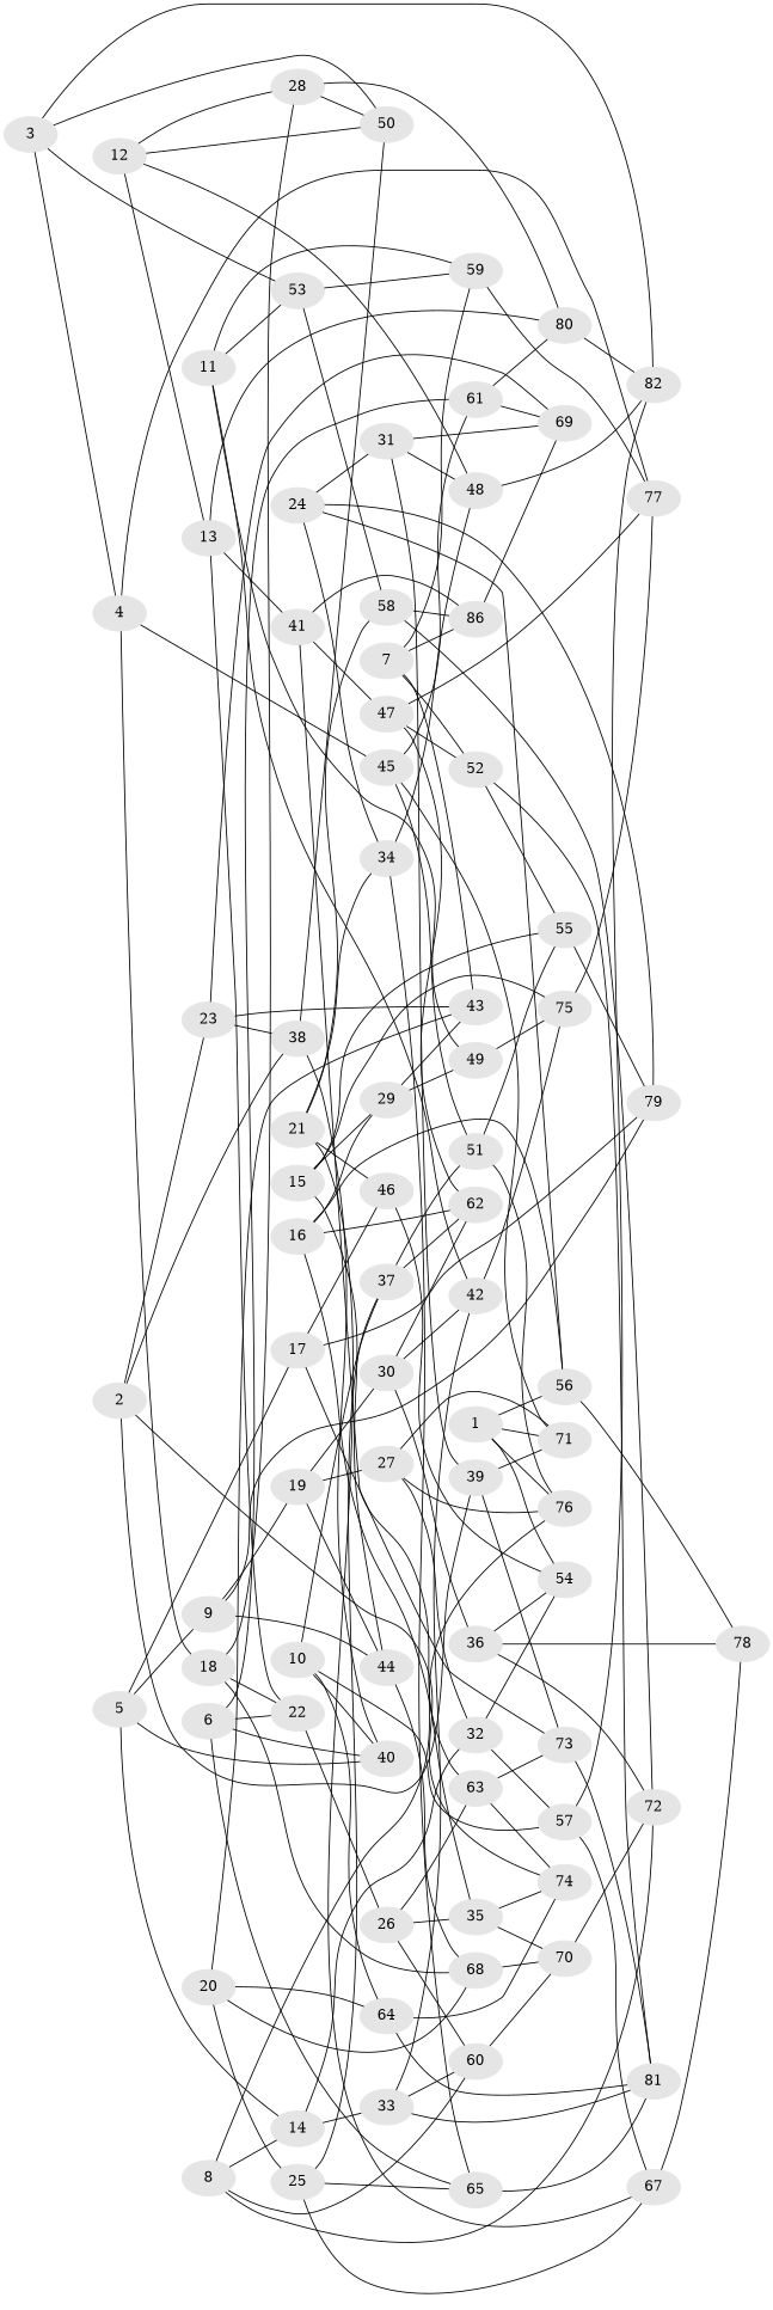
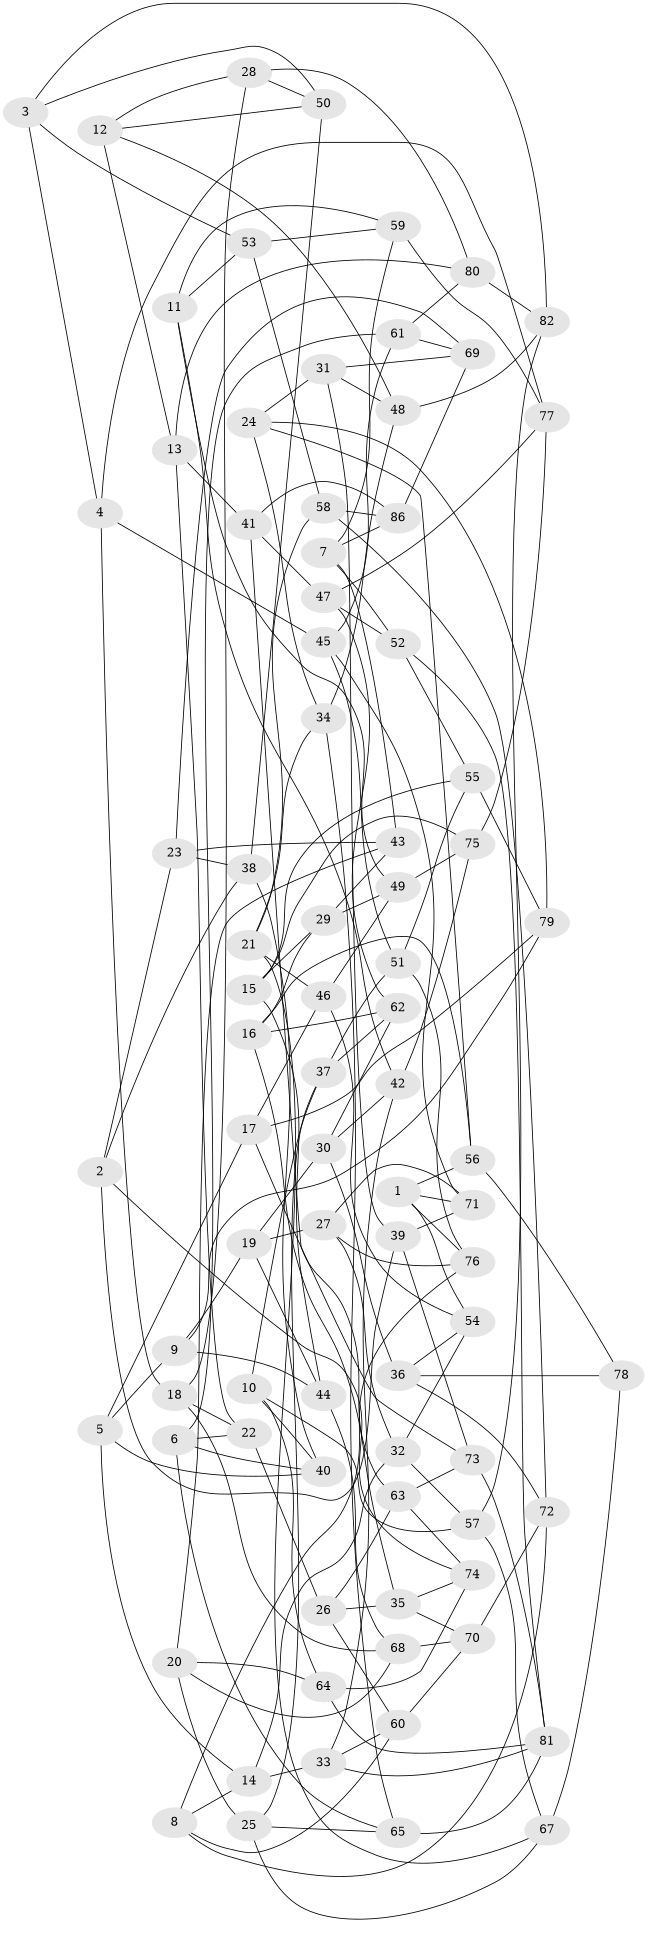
  graph {
    rankdir=LR
    node [color=gray90 style=filled]
    1
    54
    56
    71
    76
    78
    2
    23
    38
    39
    74
    43
    69
    50
    40
    73
    3
    4
    53
    82
    18
    45
    77
    59
    58
    22
    28
    68
    61
    51
    5
    9
    14
    17
    19
    44
    79
    32
    33
    46
    6
    65
    26
    80
    81
    7
    52
    n48 [label=86]
    55
    8
    60
    72
    70
    27
    30
    10
    37
    57
    64
    62
    67
    11
    42
    49
    75
    12
    13
    48
    41
    63
    47
    15
    29
    16
    35
    36
    20
    25
    21
    34
    24
    31
    1 -- 54
    1 -- 56
    1 -- 71
    1 -- 76
    56 -- 78
    2 -- 23
    2 -- 38
    2 -- 39
    2 -- 74
    23 -- 38
    23 -- 43
    23 -- 69
    38 -- 50
    38 -- 40
    39 -- 71
    39 -- 73
    73 -- 81
    3 -- 50
    3 -- 4
    3 -- 53
    3 -- 82
    4 -- 18
    4 -- 45
    4 -- 77
    53 -- 59
    53 -- 58
    18 -- 22
    18 -- 28
    18 -- 68
    45 -- 71
    45 -- 61
    45 -- 51
    59 -- 77
    58 -- n48
    58 -- 72
    22 -- 26
    28 -- 50
    28 -- 80
    68 -- 70
    61 -- 69
    61 -- 80
    51 -- 76
    51 -- 55
    5 -- 40
    5 -- 9
    5 -- 14
    5 -- 17
    9 -- 19
    9 -- 44
    9 -- 79
    14 -- 32
    14 -- 33
    17 -- 73
    17 -- 79
    17 -- 46
    19 -- 44
    19 -- 27
    19 -- 30
    44 -- 68
    32 -- 54
    32 -- 57
    33 -- 81
    33 -- 60
    33 -- 42
    46 -- 54
+   46 -- 49
    6 -- 40
    6 -- 22
    6 -- 61
    6 -- 65
    65 -- 81
    26 -- 60
    26 -- 63
    26 -- 35
    80 -- 82
    7 -- 43
    7 -- 59
    7 -- 52
    7 -- n48
    52 -- 81
    52 -- 55
    n48 -- 69
    55 -- 79
    8 -- 76
    8 -- 14
    8 -- 60
    8 -- 72
    60 -- 70
    70 -- 72
    27 -- 71
    27 -- 76
    27 -- 32
    30 -- 62
    30 -- 42
    30 -- 36
    10 -- 40
    10 -- 37
    10 -- 57
    10 -- 64
    37 -- 51
    37 -- 62
    57 -- 82
    57 -- 67
    64 -- 74
    64 -- 81
    67 -- 78
    11 -- 53
    11 -- 59
    11 -- 42
    11 -- 49
    42 -- 75
    49 -- 75
    75 -- 77
    12 -- 50
    12 -- 28
    12 -- 13
    12 -- 48
    13 -- 22
    13 -- 80
    13 -- 41
    48 -- 82
    41 -- n48
    41 -- 63
    41 -- 47
    63 -- 74
    63 -- 73
    47 -- 77
    47 -- 52
    47 -- 62
    15 -- 44
    15 -- 55
    15 -- 75
    15 -- 29
    29 -- 43
    29 -- 49
    16 -- 56
    16 -- 62
    16 -- 29
    16 -- 35
    35 -- 74
    35 -- 70
    36 -- 54
    36 -- 78
    36 -- 72
    20 -- 43
    20 -- 68
    20 -- 64
    20 -- 25
    25 -- 65
    25 -- 37
    25 -- 67
    21 -- 58
    21 -- 46
    21 -- 67
    21 -- 34
    34 -- 65
    34 -- 48
    24 -- 56
    24 -- 79
    24 -- 34
    24 -- 31
    31 -- 39
    31 -- 69
    31 -- 48
  }
